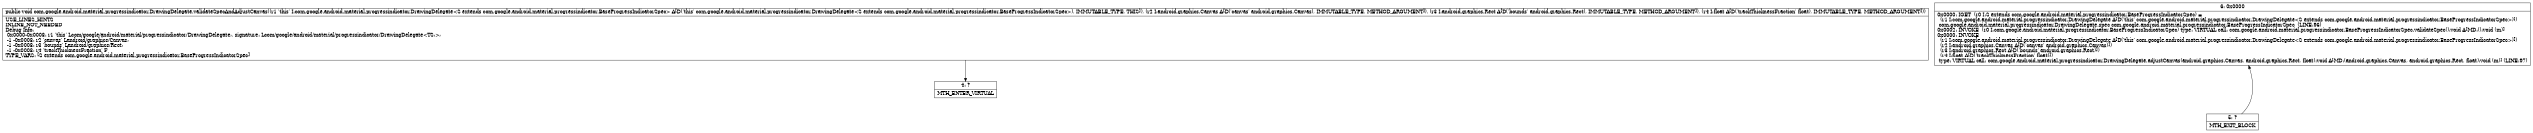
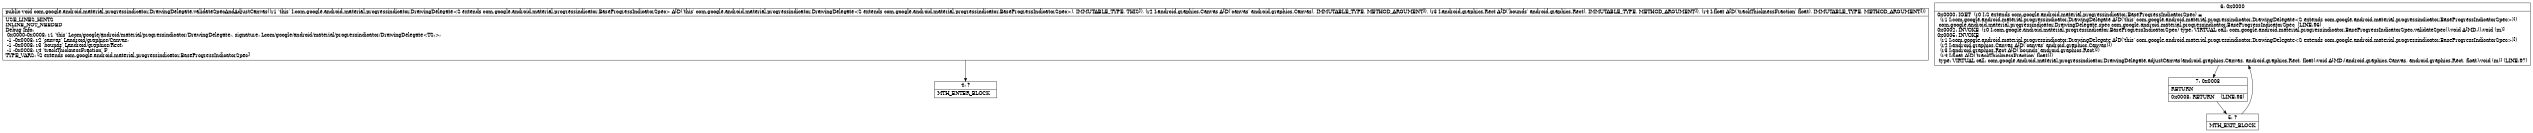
  digraph {
    node [shape=record]
-   n1 [label="{4\:\ ?|MTH_ENTER_VIRTUAL\l}"]
-   n2 [label="{6\:\ 0x0000|0x0000: IGET  (r0 I:S extends com.google.android.material.progressindicator.BaseProgressIndicatorSpec) = \l  (r1 I:com.google.android.material.progressindicator.DrawingDelegate A[D('this' com.google.android.material.progressindicator.DrawingDelegate\<S extends com.google.android.material.progressindicator.BaseProgressIndicatorSpec\>)])\l com.google.android.material.progressindicator.DrawingDelegate.spec com.google.android.material.progressindicator.BaseProgressIndicatorSpec  (LINE:96)\l0x0002: INVOKE  (r0 I:com.google.android.material.progressindicator.BaseProgressIndicatorSpec) type: VIRTUAL call: com.google.android.material.progressindicator.BaseProgressIndicatorSpec.validateSpec():void A[MD:():void (m)]\l0x0000: INVOKE  \l  (r1 I:com.google.android.material.progressindicator.DrawingDelegate A[D('this' com.google.android.material.progressindicator.DrawingDelegate\<S extends com.google.android.material.progressindicator.BaseProgressIndicatorSpec\>)])\l  (r2 I:android.graphics.Canvas A[D('canvas' android.graphics.Canvas)])\l  (r3 I:android.graphics.Rect A[D('bounds' android.graphics.Rect)])\l  (r4 I:float A[D('trackThicknessFraction' float)])\l type: VIRTUAL call: com.google.android.material.progressindicator.DrawingDelegate.adjustCanvas(android.graphics.Canvas, android.graphics.Rect, float):void A[MD:(android.graphics.Canvas, android.graphics.Rect, float):void (m)] (LINE:97)\l}"]
+   n1 [label="{4\:\ ?|MTH_ENTER_BLOCK\l}"]
+   n2 [label="{6\:\ 0x0000|0x0000: IGET  (r0 I:S extends com.google.android.material.progressindicator.BaseProgressIndicatorSpec) = \l  (r1 I:com.google.android.material.progressindicator.DrawingDelegate A[D('this' com.google.android.material.progressindicator.DrawingDelegate\<S extends com.google.android.material.progressindicator.BaseProgressIndicatorSpec\>)])\l com.google.android.material.progressindicator.DrawingDelegate.spec com.google.android.material.progressindicator.BaseProgressIndicatorSpec  (LINE:96)\l0x0002: INVOKE  (r0 I:com.google.android.material.progressindicator.BaseProgressIndicatorSpec) type: VIRTUAL call: com.google.android.material.progressindicator.BaseProgressIndicatorSpec.validateSpec():void A[MD:():void (m)]\l0x0005: INVOKE  \l  (r1 I:com.google.android.material.progressindicator.DrawingDelegate A[D('this' com.google.android.material.progressindicator.DrawingDelegate\<S extends com.google.android.material.progressindicator.BaseProgressIndicatorSpec\>)])\l  (r2 I:android.graphics.Canvas A[D('canvas' android.graphics.Canvas)])\l  (r3 I:android.graphics.Rect A[D('bounds' android.graphics.Rect)])\l  (r4 I:float A[D('trackThicknessFraction' float)])\l type: VIRTUAL call: com.google.android.material.progressindicator.DrawingDelegate.adjustCanvas(android.graphics.Canvas, android.graphics.Rect, float):void A[MD:(android.graphics.Canvas, android.graphics.Rect, float):void (m)] (LINE:97)\l}"]
+   n3 [label="{7\:\ 0x0008|RETURN\l|0x0008: RETURN    (LINE:98)\l}"]
    n4 [label="{5\:\ ?|MTH_EXIT_BLOCK\l}"]
    n5 [label="{public void com.google.android.material.progressindicator.DrawingDelegate.validateSpecAndAdjustCanvas((r1 'this' I:com.google.android.material.progressindicator.DrawingDelegate\<S extends com.google.android.material.progressindicator.BaseProgressIndicatorSpec\> A[D('this' com.google.android.material.progressindicator.DrawingDelegate\<S extends com.google.android.material.progressindicator.BaseProgressIndicatorSpec\>), IMMUTABLE_TYPE, THIS]), (r2 I:android.graphics.Canvas A[D('canvas' android.graphics.Canvas), IMMUTABLE_TYPE, METHOD_ARGUMENT]), (r3 I:android.graphics.Rect A[D('bounds' android.graphics.Rect), IMMUTABLE_TYPE, METHOD_ARGUMENT]), (r4 I:float A[D('trackThicknessFraction' float), IMMUTABLE_TYPE, METHOD_ARGUMENT]))  | USE_LINES_HINTS\lINLINE_NOT_NEEDED\lDebug Info:\l  0x0000\-0x0008: r1 'this' Lcom\/google\/android\/material\/progressindicator\/DrawingDelegate;, signature: Lcom\/google\/android\/material\/progressindicator\/DrawingDelegate\<TS;\>;\l  \-1 \-0x0008: r2 'canvas' Landroid\/graphics\/Canvas;\l  \-1 \-0x0008: r3 'bounds' Landroid\/graphics\/Rect;\l  \-1 \-0x0008: r4 'trackThicknessFraction' F\lTYPE_VARS: [S extends com.google.android.material.progressindicator.BaseProgressIndicatorSpec]\l}"]
+   n2 -> n3
+   n3 -> n4
    n4 -> n2
    n5 -> n1
  }
